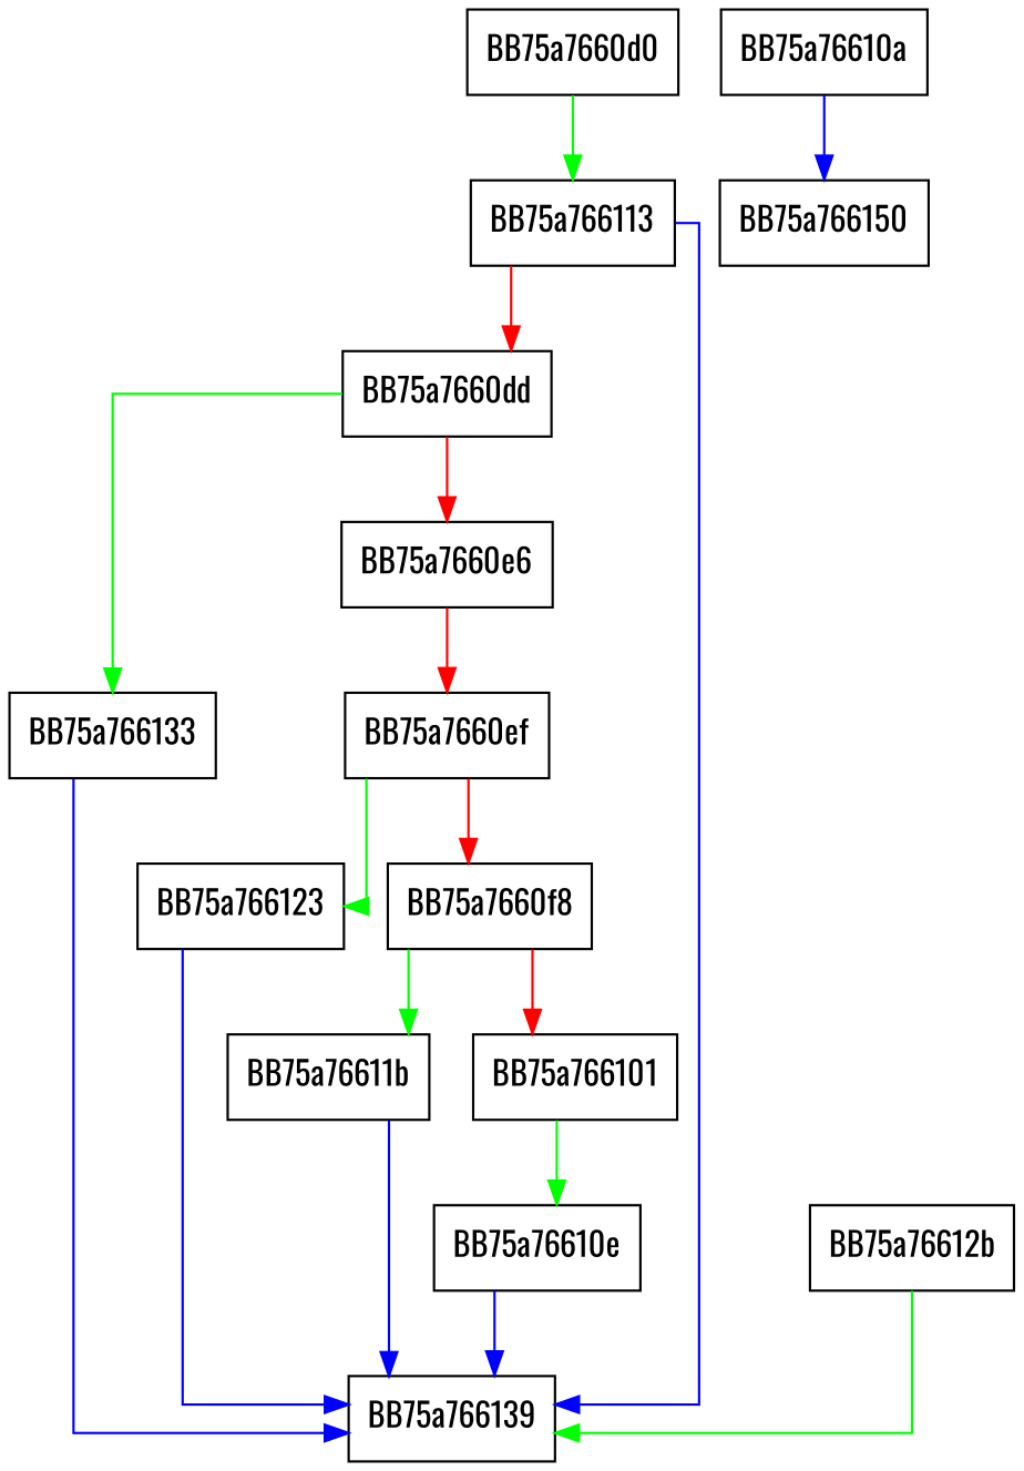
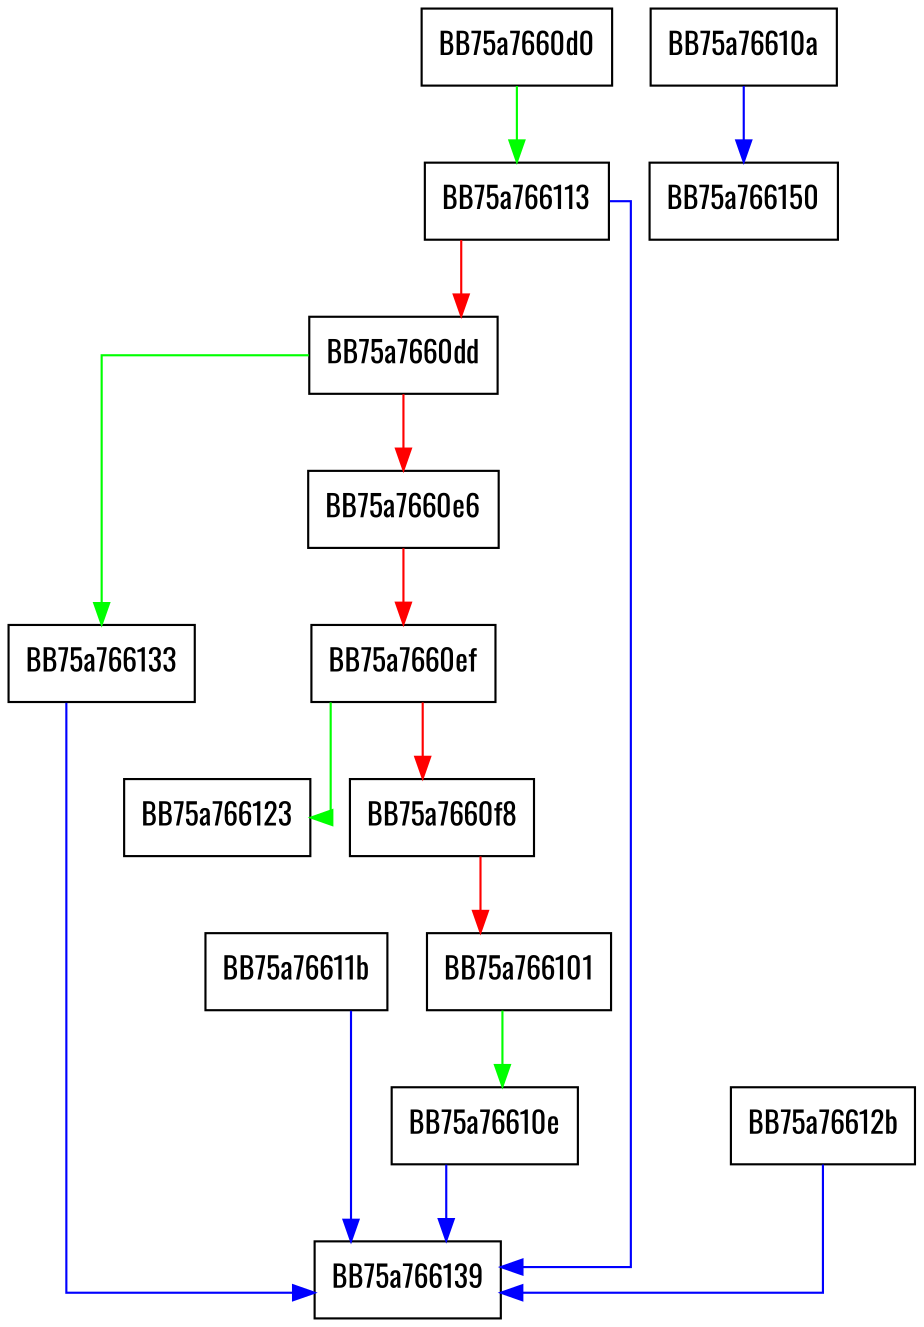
  digraph {
    fontname=Oswald
    splines=ortho
    node [fontname=Oswald shape=box]
    edge [color=blue fontname=Oswald]
    BB75a7660d0
    BB75a766113
    BB75a7660dd
    BB75a766139
    BB75a766133
    BB75a7660e6
    BB75a7660ef
    BB75a76612b
    BB75a766123
    BB75a7660f8
    BB75a76611b
    BB75a766101
    BB75a76610e
    BB75a76610a
    BB75a766150
    BB75a7660d0 -> BB75a766113 [color=green]
    BB75a766113 -> BB75a7660dd [color=red]
    BB75a766113 -> BB75a766139
    BB75a7660dd -> BB75a766133 [color=green]
    BB75a7660dd -> BB75a7660e6 [color=red]
    BB75a766133 -> BB75a766139
    BB75a7660e6 -> BB75a7660ef [color=red]
    BB75a7660ef -> BB75a766123 [color=green]
    BB75a7660ef -> BB75a7660f8 [color=red]
-   BB75a76612b -> BB75a766139 [color=green]
-   BB75a766123 -> BB75a766139
-   BB75a7660f8 -> BB75a76611b [color=green]
+   BB75a76612b -> BB75a766139
    BB75a7660f8 -> BB75a766101 [color=red]
    BB75a76611b -> BB75a766139
    BB75a766101 -> BB75a76610e [color=green]
    BB75a76610e -> BB75a766139
    BB75a76610a -> BB75a766150
  }
